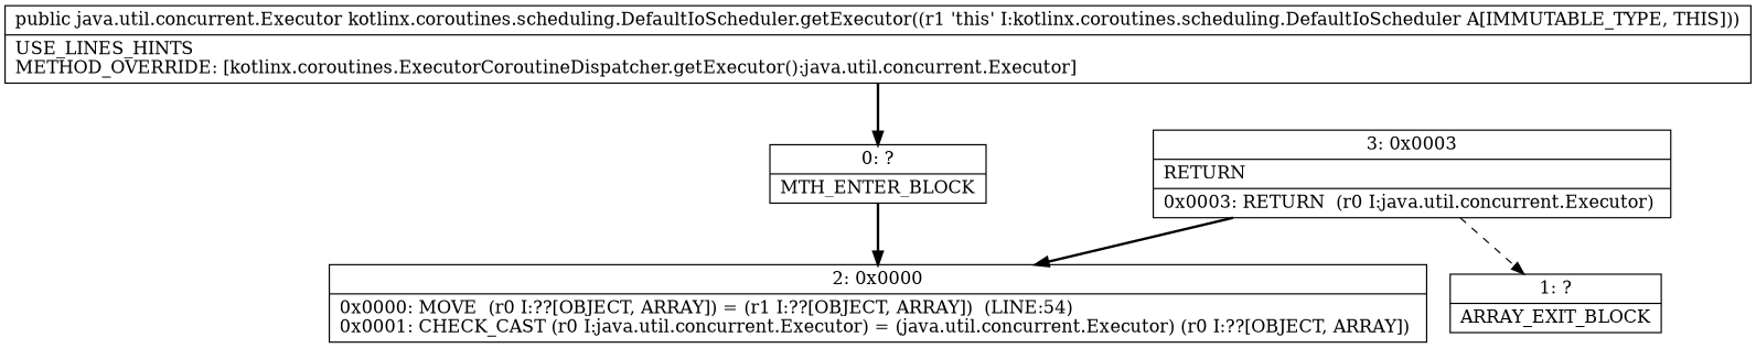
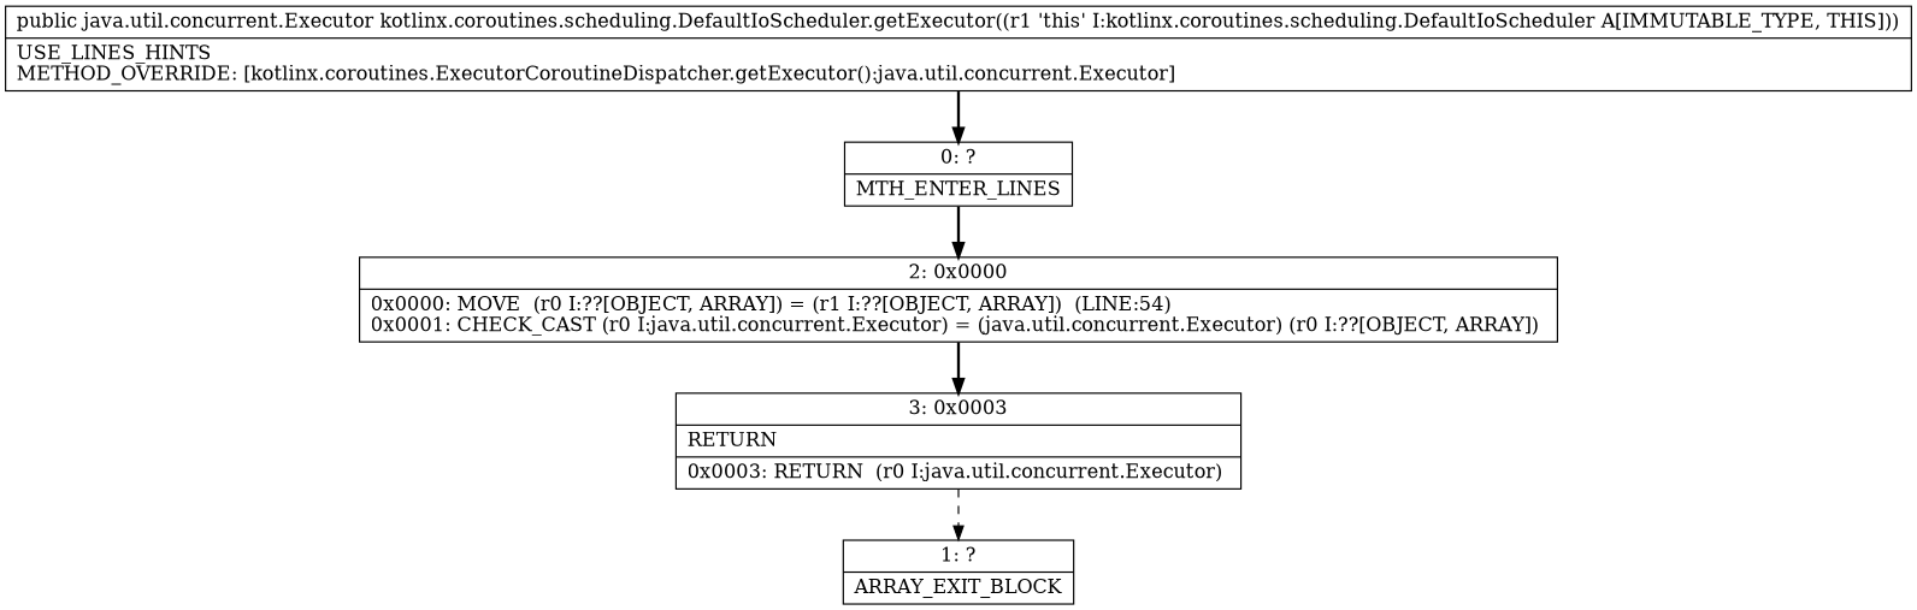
  digraph {
    node [shape=record]
    edge [style=bold]
-   n1 [label="{0\:\ ?|MTH_ENTER_BLOCK\l}"]
+   n1 [label="{0\:\ ?|MTH_ENTER_LINES\l}"]
    n2 [label="{2\:\ 0x0000|0x0000: MOVE  (r0 I:??[OBJECT, ARRAY]) = (r1 I:??[OBJECT, ARRAY])  (LINE:54)\l0x0001: CHECK_CAST (r0 I:java.util.concurrent.Executor) = (java.util.concurrent.Executor) (r0 I:??[OBJECT, ARRAY]) \l}"]
    n3 [label="{3\:\ 0x0003|RETURN\l|0x0003: RETURN  (r0 I:java.util.concurrent.Executor) \l}"]
    n4 [label="{1\:\ ?|ARRAY_EXIT_BLOCK\l}"]
    n5 [label="{public java.util.concurrent.Executor kotlinx.coroutines.scheduling.DefaultIoScheduler.getExecutor((r1 'this' I:kotlinx.coroutines.scheduling.DefaultIoScheduler A[IMMUTABLE_TYPE, THIS]))  | USE_LINES_HINTS\lMETHOD_OVERRIDE: [kotlinx.coroutines.ExecutorCoroutineDispatcher.getExecutor():java.util.concurrent.Executor]\l}"]
    n1 -> n2
-   n3 -> n2
+   n2 -> n3
    n3 -> n4 [style=dashed]
    n5 -> n1
  }
